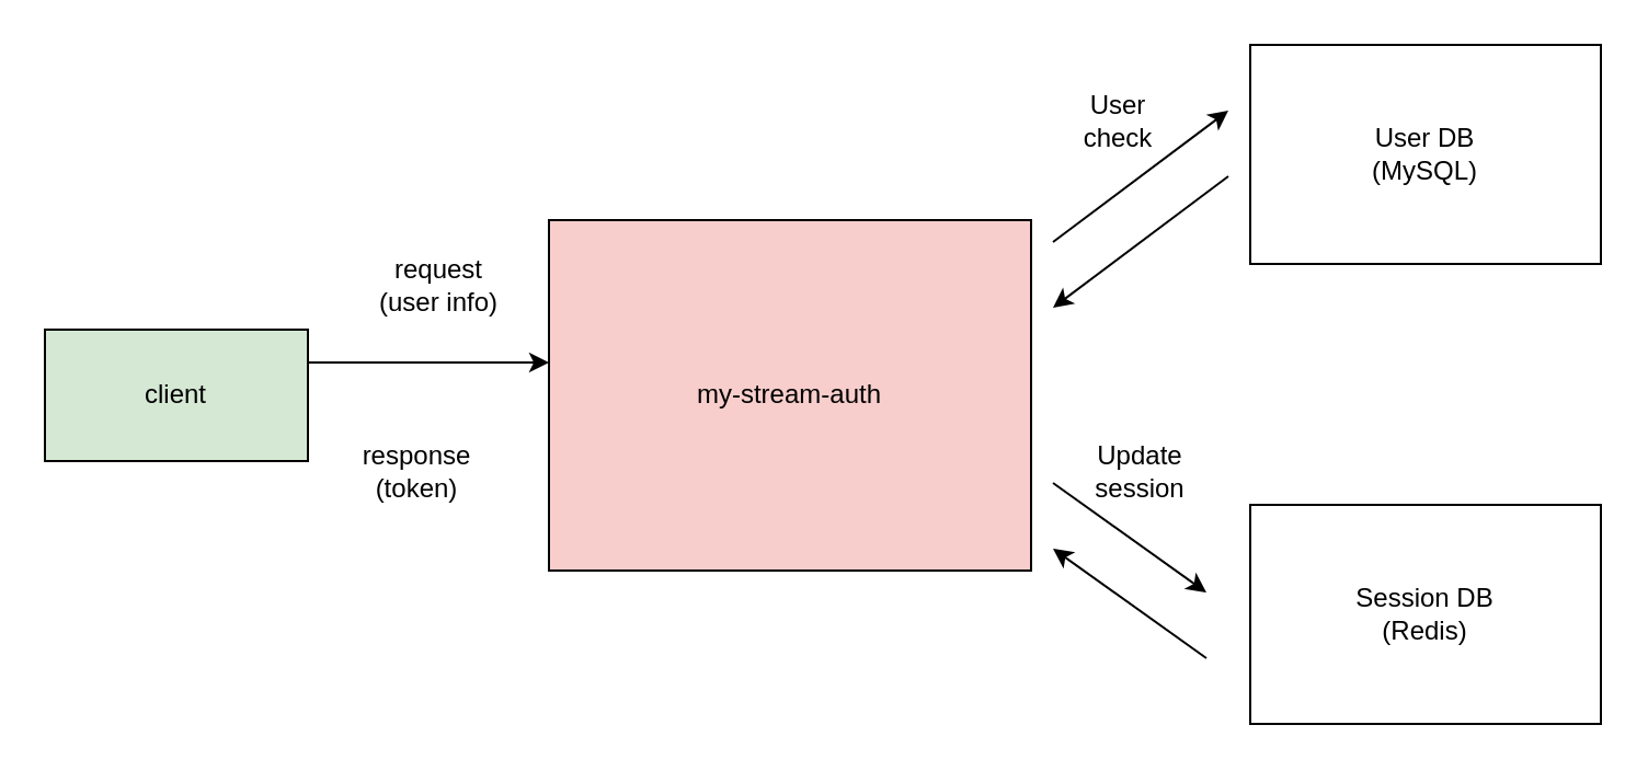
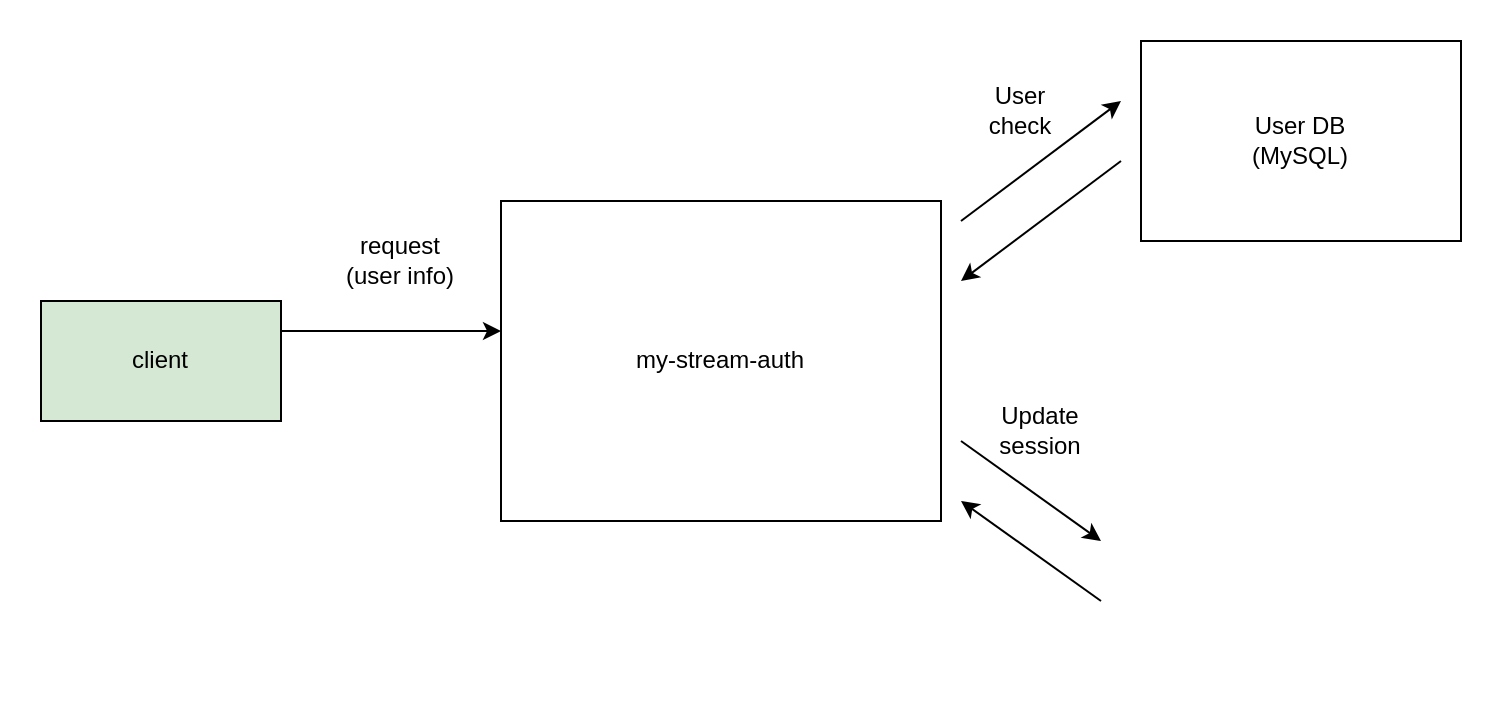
  <mxCell id="0" />
  <mxCell id="1" parent="0" />
  <mxCell id="2" value="client" style="rounded=0;whiteSpace=wrap;html=1;fillColor=#d5e8d4;" vertex="1" parent="1"><mxGeometry x="20" y="150" width="120" height="60" as="geometry" /></mxCell>
- <mxCell id="3" value="my-stream-auth" style="rounded=0;whiteSpace=wrap;html=1;fillColor=#f8cecc;" vertex="1" parent="1"><mxGeometry x="250" y="100" width="220" height="160" as="geometry" /></mxCell>
+ <mxCell id="3" value="my-stream-auth" style="rounded=0;whiteSpace=wrap;html=1;" vertex="1" parent="1"><mxGeometry x="250" y="100" width="220" height="160" as="geometry" /></mxCell>
  <mxCell id="4" value="User DB&lt;br&gt;(MySQL)" style="rounded=0;whiteSpace=wrap;html=1;" vertex="1" parent="1"><mxGeometry x="570" y="20" width="160" height="100" as="geometry" /></mxCell>
- <mxCell id="5" value="Session DB&lt;br&gt;(Redis)" style="rounded=0;whiteSpace=wrap;html=1;" vertex="1" parent="1"><mxGeometry x="570" y="230" width="160" height="100" as="geometry" /></mxCell>
  <mxCell id="6" value="" style="endArrow=classic;html=1;exitX=1;exitY=0.25;exitDx=0;exitDy=0;" edge="1" parent="1" source="2"><mxGeometry width="50" height="50" relative="1" as="geometry"><mxPoint x="370" y="260" as="sourcePoint" /><mxPoint x="250" y="165" as="targetPoint" /></mxGeometry></mxCell>
  <mxCell id="7" value="request&lt;br&gt;(user info)" style="text;html=1;strokeColor=none;fillColor=none;align=center;verticalAlign=middle;whiteSpace=wrap;rounded=0;" vertex="1" parent="1"><mxGeometry x="170" y="115" width="60" height="30" as="geometry" /></mxCell>
- <mxCell id="8" value="response&lt;br&gt;(token)" style="text;html=1;strokeColor=none;fillColor=none;align=center;verticalAlign=middle;whiteSpace=wrap;rounded=0;" vertex="1" parent="1"><mxGeometry x="160" y="200" width="60" height="30" as="geometry" /></mxCell>
  <mxCell id="9" value="" style="endArrow=classic;html=1;" edge="1" parent="1"><mxGeometry width="50" height="50" relative="1" as="geometry"><mxPoint x="480" y="110" as="sourcePoint" /><mxPoint x="560" y="50" as="targetPoint" /></mxGeometry></mxCell>
  <mxCell id="10" value="User check" style="text;html=1;strokeColor=none;fillColor=none;align=center;verticalAlign=middle;whiteSpace=wrap;rounded=0;" vertex="1" parent="1"><mxGeometry x="480" y="40" width="60" height="30" as="geometry" /></mxCell>
  <mxCell id="11" value="" style="endArrow=classic;html=1;" edge="1" parent="1"><mxGeometry width="50" height="50" relative="1" as="geometry"><mxPoint x="560" y="80" as="sourcePoint" /><mxPoint x="480" y="140" as="targetPoint" /></mxGeometry></mxCell>
  <mxCell id="12" value="" style="endArrow=classic;html=1;" edge="1" parent="1"><mxGeometry width="50" height="50" relative="1" as="geometry"><mxPoint x="550" y="300" as="sourcePoint" /><mxPoint x="480" y="250" as="targetPoint" /></mxGeometry></mxCell>
  <mxCell id="13" value="" style="endArrow=classic;html=1;" edge="1" parent="1"><mxGeometry width="50" height="50" relative="1" as="geometry"><mxPoint x="480" y="220" as="sourcePoint" /><mxPoint x="550" y="270" as="targetPoint" /></mxGeometry></mxCell>
  <mxCell id="14" value="Update&lt;br&gt;session" style="text;html=1;strokeColor=none;fillColor=none;align=center;verticalAlign=middle;whiteSpace=wrap;rounded=0;" vertex="1" parent="1"><mxGeometry x="490" y="200" width="60" height="30" as="geometry" /></mxCell>
